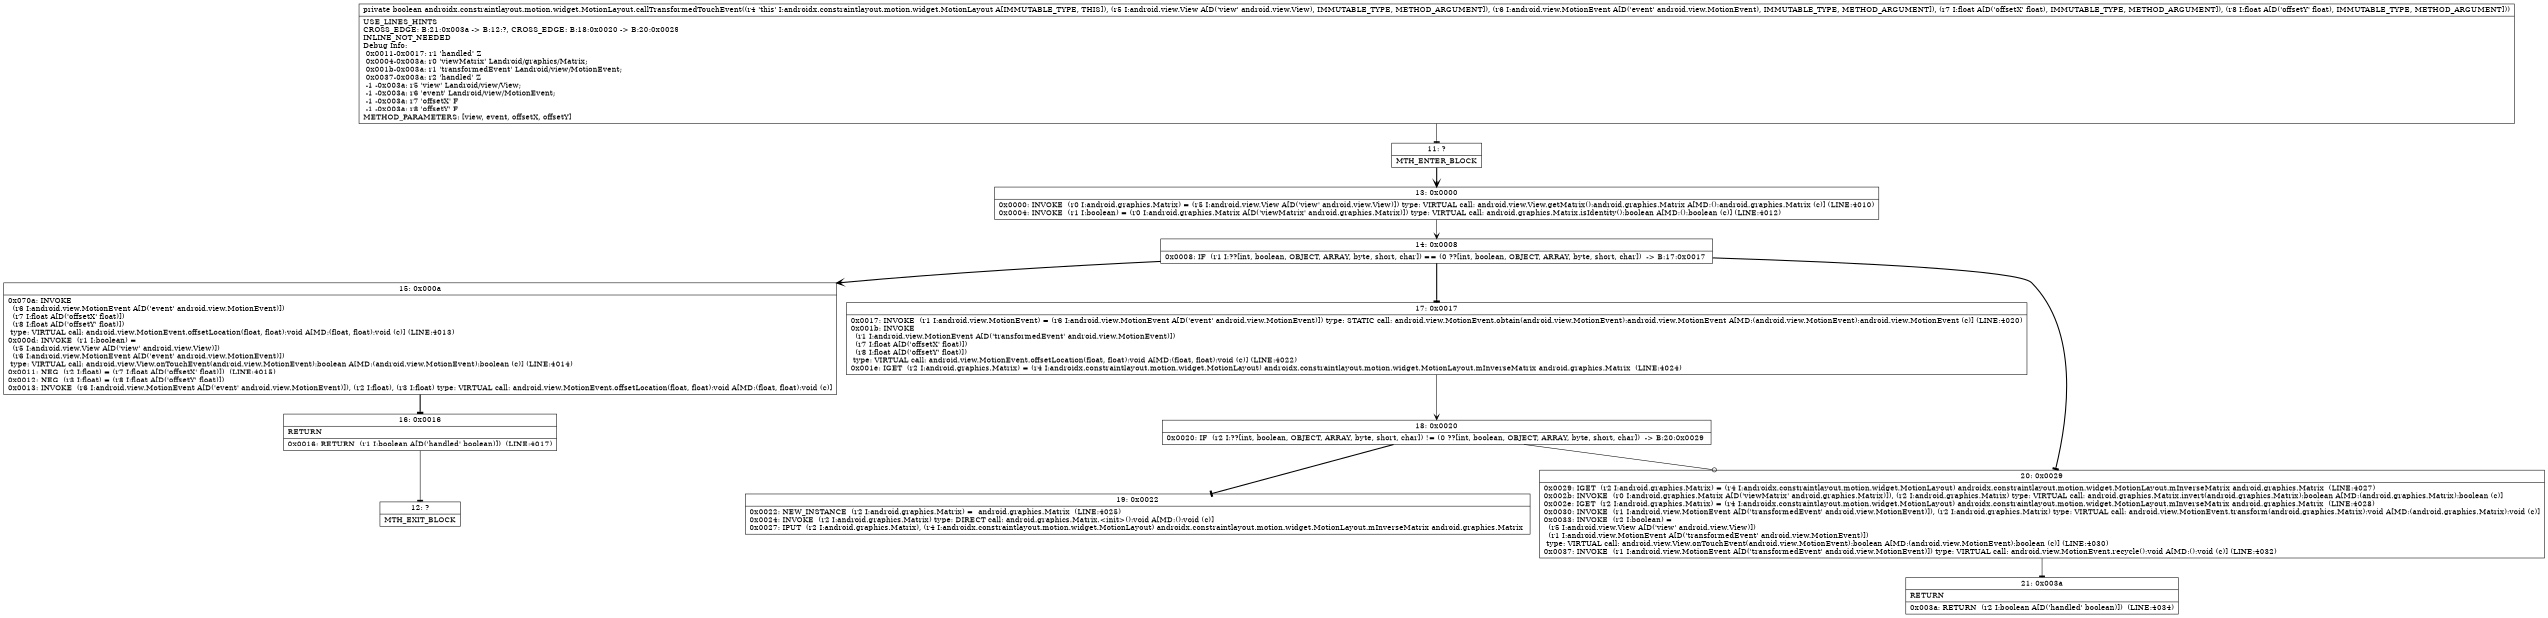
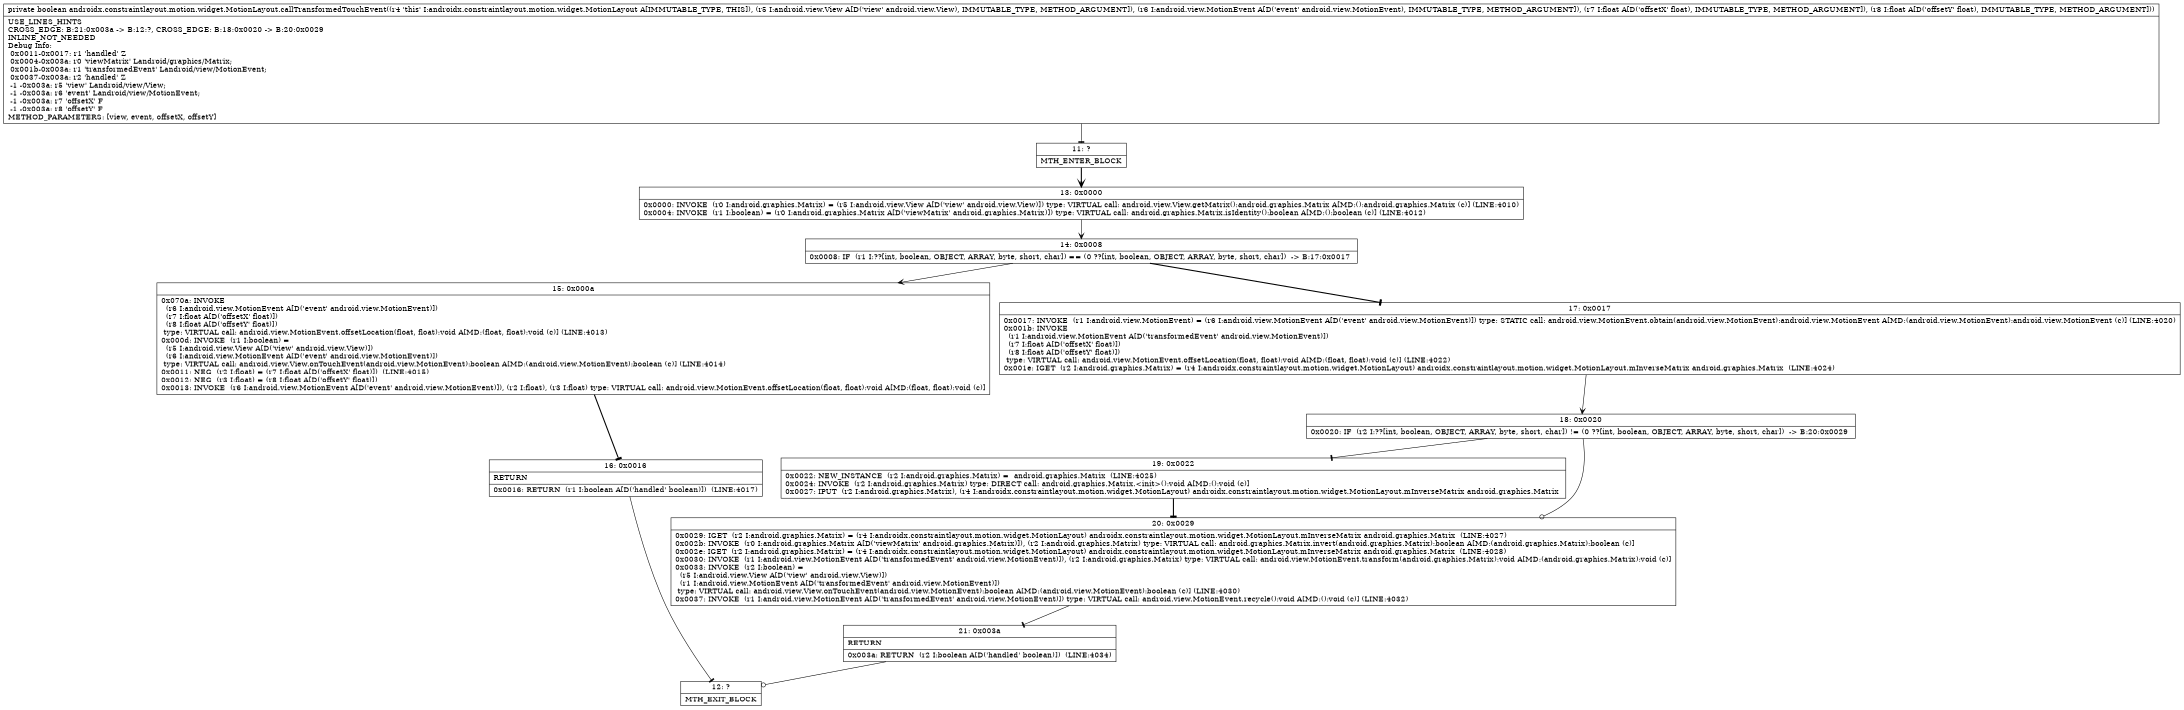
  digraph {
    node [shape=record]
    edge [arrowhead=tee style=solid]
    n1 [label="{11\:\ ?|MTH_ENTER_BLOCK\l}"]
    n2 [label="{13\:\ 0x0000|0x0000: INVOKE  (r0 I:android.graphics.Matrix) = (r5 I:android.view.View A[D('view' android.view.View)]) type: VIRTUAL call: android.view.View.getMatrix():android.graphics.Matrix A[MD:():android.graphics.Matrix (c)] (LINE:4010)\l0x0004: INVOKE  (r1 I:boolean) = (r0 I:android.graphics.Matrix A[D('viewMatrix' android.graphics.Matrix)]) type: VIRTUAL call: android.graphics.Matrix.isIdentity():boolean A[MD:():boolean (c)] (LINE:4012)\l}"]
    n3 [label="{14\:\ 0x0008|0x0008: IF  (r1 I:??[int, boolean, OBJECT, ARRAY, byte, short, char]) == (0 ??[int, boolean, OBJECT, ARRAY, byte, short, char])  \-\> B:17:0x0017 \l}"]
    n4 [label="{15\:\ 0x000a|0x070a: INVOKE  \l  (r6 I:android.view.MotionEvent A[D('event' android.view.MotionEvent)])\l  (r7 I:float A[D('offsetX' float)])\l  (r8 I:float A[D('offsetY' float)])\l type: VIRTUAL call: android.view.MotionEvent.offsetLocation(float, float):void A[MD:(float, float):void (c)] (LINE:4013)\l0x000d: INVOKE  (r1 I:boolean) = \l  (r5 I:android.view.View A[D('view' android.view.View)])\l  (r6 I:android.view.MotionEvent A[D('event' android.view.MotionEvent)])\l type: VIRTUAL call: android.view.View.onTouchEvent(android.view.MotionEvent):boolean A[MD:(android.view.MotionEvent):boolean (c)] (LINE:4014)\l0x0011: NEG  (r2 I:float) = (r7 I:float A[D('offsetX' float)])  (LINE:4015)\l0x0012: NEG  (r3 I:float) = (r8 I:float A[D('offsetY' float)]) \l0x0013: INVOKE  (r6 I:android.view.MotionEvent A[D('event' android.view.MotionEvent)]), (r2 I:float), (r3 I:float) type: VIRTUAL call: android.view.MotionEvent.offsetLocation(float, float):void A[MD:(float, float):void (c)]\l}"]
    n5 [label="{17\:\ 0x0017|0x0017: INVOKE  (r1 I:android.view.MotionEvent) = (r6 I:android.view.MotionEvent A[D('event' android.view.MotionEvent)]) type: STATIC call: android.view.MotionEvent.obtain(android.view.MotionEvent):android.view.MotionEvent A[MD:(android.view.MotionEvent):android.view.MotionEvent (c)] (LINE:4020)\l0x001b: INVOKE  \l  (r1 I:android.view.MotionEvent A[D('transformedEvent' android.view.MotionEvent)])\l  (r7 I:float A[D('offsetX' float)])\l  (r8 I:float A[D('offsetY' float)])\l type: VIRTUAL call: android.view.MotionEvent.offsetLocation(float, float):void A[MD:(float, float):void (c)] (LINE:4022)\l0x001e: IGET  (r2 I:android.graphics.Matrix) = (r4 I:androidx.constraintlayout.motion.widget.MotionLayout) androidx.constraintlayout.motion.widget.MotionLayout.mInverseMatrix android.graphics.Matrix  (LINE:4024)\l}"]
    n6 [label="{16\:\ 0x0016|RETURN\l|0x0016: RETURN  (r1 I:boolean A[D('handled' boolean)])  (LINE:4017)\l}"]
    n7 [label="{18\:\ 0x0020|0x0020: IF  (r2 I:??[int, boolean, OBJECT, ARRAY, byte, short, char]) != (0 ??[int, boolean, OBJECT, ARRAY, byte, short, char])  \-\> B:20:0x0029 \l}"]
    n8 [label="{12\:\ ?|MTH_EXIT_BLOCK\l}"]
    n9 [label="{19\:\ 0x0022|0x0022: NEW_INSTANCE  (r2 I:android.graphics.Matrix) =  android.graphics.Matrix  (LINE:4025)\l0x0024: INVOKE  (r2 I:android.graphics.Matrix) type: DIRECT call: android.graphics.Matrix.\<init\>():void A[MD:():void (c)]\l0x0027: IPUT  (r2 I:android.graphics.Matrix), (r4 I:androidx.constraintlayout.motion.widget.MotionLayout) androidx.constraintlayout.motion.widget.MotionLayout.mInverseMatrix android.graphics.Matrix \l}"]
    n10 [label="{20\:\ 0x0029|0x0029: IGET  (r2 I:android.graphics.Matrix) = (r4 I:androidx.constraintlayout.motion.widget.MotionLayout) androidx.constraintlayout.motion.widget.MotionLayout.mInverseMatrix android.graphics.Matrix  (LINE:4027)\l0x002b: INVOKE  (r0 I:android.graphics.Matrix A[D('viewMatrix' android.graphics.Matrix)]), (r2 I:android.graphics.Matrix) type: VIRTUAL call: android.graphics.Matrix.invert(android.graphics.Matrix):boolean A[MD:(android.graphics.Matrix):boolean (c)]\l0x002e: IGET  (r2 I:android.graphics.Matrix) = (r4 I:androidx.constraintlayout.motion.widget.MotionLayout) androidx.constraintlayout.motion.widget.MotionLayout.mInverseMatrix android.graphics.Matrix  (LINE:4028)\l0x0030: INVOKE  (r1 I:android.view.MotionEvent A[D('transformedEvent' android.view.MotionEvent)]), (r2 I:android.graphics.Matrix) type: VIRTUAL call: android.view.MotionEvent.transform(android.graphics.Matrix):void A[MD:(android.graphics.Matrix):void (c)]\l0x0033: INVOKE  (r2 I:boolean) = \l  (r5 I:android.view.View A[D('view' android.view.View)])\l  (r1 I:android.view.MotionEvent A[D('transformedEvent' android.view.MotionEvent)])\l type: VIRTUAL call: android.view.View.onTouchEvent(android.view.MotionEvent):boolean A[MD:(android.view.MotionEvent):boolean (c)] (LINE:4030)\l0x0037: INVOKE  (r1 I:android.view.MotionEvent A[D('transformedEvent' android.view.MotionEvent)]) type: VIRTUAL call: android.view.MotionEvent.recycle():void A[MD:():void (c)] (LINE:4032)\l}"]
    n11 [label="{21\:\ 0x003a|RETURN\l|0x003a: RETURN  (r2 I:boolean A[D('handled' boolean)])  (LINE:4034)\l}"]
    n12 [label="{private boolean androidx.constraintlayout.motion.widget.MotionLayout.callTransformedTouchEvent((r4 'this' I:androidx.constraintlayout.motion.widget.MotionLayout A[IMMUTABLE_TYPE, THIS]), (r5 I:android.view.View A[D('view' android.view.View), IMMUTABLE_TYPE, METHOD_ARGUMENT]), (r6 I:android.view.MotionEvent A[D('event' android.view.MotionEvent), IMMUTABLE_TYPE, METHOD_ARGUMENT]), (r7 I:float A[D('offsetX' float), IMMUTABLE_TYPE, METHOD_ARGUMENT]), (r8 I:float A[D('offsetY' float), IMMUTABLE_TYPE, METHOD_ARGUMENT]))  | USE_LINES_HINTS\lCROSS_EDGE: B:21:0x003a \-\> B:12:?, CROSS_EDGE: B:18:0x0020 \-\> B:20:0x0029\lINLINE_NOT_NEEDED\lDebug Info:\l  0x0011\-0x0017: r1 'handled' Z\l  0x0004\-0x003a: r0 'viewMatrix' Landroid\/graphics\/Matrix;\l  0x001b\-0x003a: r1 'transformedEvent' Landroid\/view\/MotionEvent;\l  0x0037\-0x003a: r2 'handled' Z\l  \-1 \-0x003a: r5 'view' Landroid\/view\/View;\l  \-1 \-0x003a: r6 'event' Landroid\/view\/MotionEvent;\l  \-1 \-0x003a: r7 'offsetX' F\l  \-1 \-0x003a: r8 'offsetY' F\lMETHOD_PARAMETERS: [view, event, offsetX, offsetY]\l}"]
    n1 -> n2 [arrowhead=vee style=bold]
    n2 -> n3 [arrowhead=vee]
-   n3 -> n4 [arrowhead=vee style=bold]
+   n3 -> n4 [arrowhead=vee]
    n3 -> n5 [style=bold]
    n4 -> n6 [style=bold]
    n5 -> n7 [arrowhead=vee]
    n6 -> n8
-   n7 -> n9 [style=bold]
+   n7 -> n9
    n7 -> n10 [arrowhead=odot]
-   n3 -> n10 [style=bold]
+   n9 -> n10 [style=bold]
    n10 -> n11
+   n11 -> n8 [arrowhead=odot]
    n12 -> n1
  }
